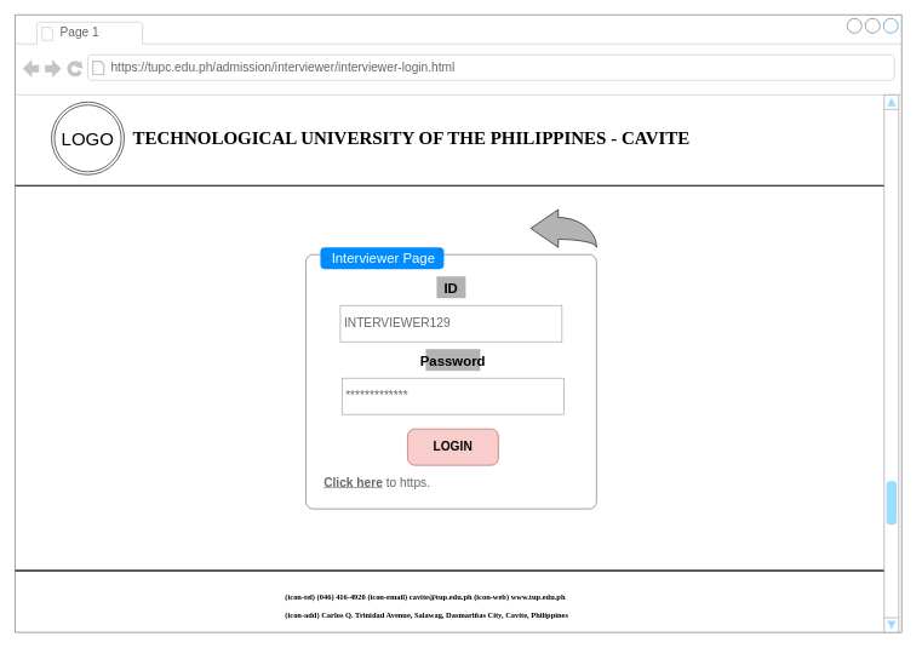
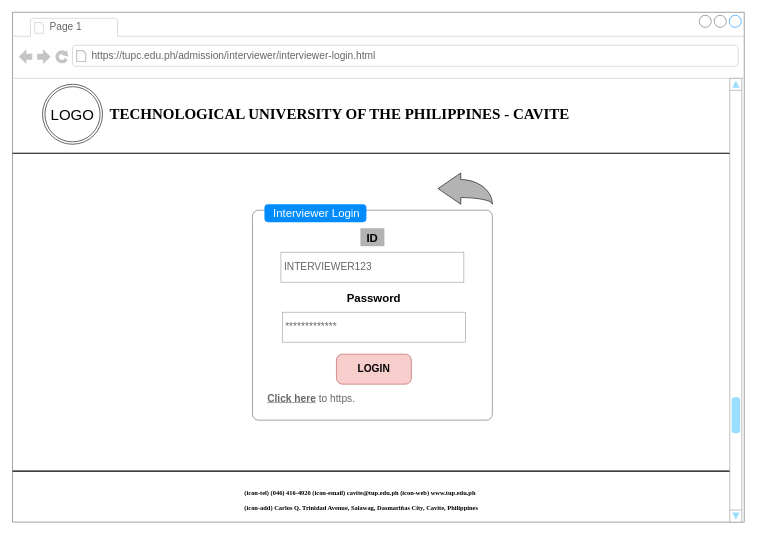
  <mxCell id="0" />
  <mxCell id="1" parent="0" />
  <mxCell id="2" value="" style="strokeWidth=1;shadow=0;dashed=0;align=center;html=1;shape=mxgraph.mockup.containers.browserWindow;rSize=0;strokeColor=none;strokeColor2=#008cff;strokeColor3=#c4c4c4;mainText=,;recursiveResize=0;fontSize=25;fillColor=none;" parent="1" vertex="1"><mxGeometry x="20" y="20" width="1220" height="850" as="geometry" /></mxCell>
  <mxCell id="3" value="" style="line;strokeWidth=2;html=1;fontSize=25;" parent="2" vertex="1"><mxGeometry y="760" width="1210" height="10" as="geometry" /></mxCell>
  <mxCell id="4" value="Page 1" style="strokeWidth=1;shadow=0;dashed=0;align=center;html=1;shape=mxgraph.mockup.containers.anchor;fontSize=17;fontColor=#666666;align=left;" parent="2" vertex="1"><mxGeometry x="60" y="12" width="110" height="26" as="geometry" /></mxCell>
  <mxCell id="5" value="https://tupc.edu.ph/admission/interviewer/interviewer-login.html" style="strokeWidth=1;shadow=0;dashed=0;align=center;html=1;shape=mxgraph.mockup.containers.anchor;rSize=0;fontSize=17;fontColor=#666666;align=left;" parent="2" vertex="1"><mxGeometry x="130" y="60" width="250" height="26" as="geometry" /></mxCell>
  <mxCell id="6" value="&lt;h1&gt;&lt;b&gt;&lt;font style=&quot;font-size: 25px&quot;&gt;TECHNOLOGICAL UNIVERSITY OF THE PHILIPPINES - CAVITE&lt;/font&gt;&lt;/b&gt;&lt;/h1&gt;" style="text;html=1;points=[];align=left;verticalAlign=top;spacingTop=-4;fontSize=14;fontFamily=Verdana" parent="2" vertex="1"><mxGeometry x="160" y="130" width="540" height="60" as="geometry" /></mxCell>
  <mxCell id="7" value="LOGO" style="ellipse;shape=doubleEllipse;whiteSpace=wrap;html=1;fontSize=25;" parent="2" vertex="1"><mxGeometry x="50" y="120" width="100" height="100" as="geometry" /></mxCell>
  <mxCell id="8" value="" style="line;strokeWidth=2;html=1;fontSize=25;" parent="2" vertex="1"><mxGeometry y="230" width="1210" height="10" as="geometry" /></mxCell>
  <mxCell id="9" value="" style="verticalLabelPosition=bottom;shadow=0;dashed=0;align=center;html=1;verticalAlign=top;strokeWidth=1;shape=mxgraph.mockup.navigation.scrollBar;strokeColor=#999999;barPos=20;fillColor2=#99ddff;strokeColor2=none;direction=north;fontSize=25;" parent="2" vertex="1"><mxGeometry x="1196" y="110" width="30" height="740" as="geometry" /></mxCell>
- <mxCell id="10" value="&lt;span style=&quot;font-family: &amp;#34;euphemia&amp;#34; ; font-size: 10.72px ; font-weight: 700&quot;&gt;(icon-tel) (046) 416-4920 (icon-email) cavite@tup.edu.ph (icon-web) www.tup.edu.ph&lt;br&gt;&lt;/span&gt;&lt;span style=&quot;font-family: &amp;#34;euphemia&amp;#34; ; font-size: 10.72px ; font-weight: 700&quot;&gt;(icon-add) Carlos Q. Trinidad Avenue, Salawag, Dasmariñas City, Cavite, Philippines&lt;/span&gt;&lt;span style=&quot;font-family: &amp;#34;euphemia&amp;#34; ; font-size: 10.72px ; font-weight: 700&quot;&gt;&lt;br&gt;&lt;/span&gt;" style="rounded=0;whiteSpace=wrap;html=1;fontSize=20;strokeWidth=1;fillColor=none;align=left;verticalAlign=top;strokeColor=none;" parent="2" vertex="1"><mxGeometry x="370" y="780" width="480" height="60" as="geometry" /></mxCell>
+ <mxCell id="10" value="&lt;span style=&quot;font-family: &amp;#34;euphemia&amp;#34; ; font-size: 10.72px ; font-weight: 700&quot;&gt;(icon-tel) (046) 416-4920 (icon-email) cavite@tup.edu.ph (icon-web) www.tup.edu.ph&lt;br&gt;&lt;/span&gt;&lt;span style=&quot;font-family: &amp;#34;euphemia&amp;#34; ; font-size: 10.72px ; font-weight: 700&quot;&gt;(icon-add) Carlos Q. Trinidad Avenue, Salawag, Dasmariñas City, Cavite, Philippines&lt;/span&gt;&lt;span style=&quot;font-family: &amp;#34;euphemia&amp;#34; ; font-size: 10.72px ; font-weight: 700&quot;&gt;&lt;br&gt;&lt;/span&gt;" style="rounded=0;whiteSpace=wrap;html=1;fontSize=20;strokeWidth=1;fillColor=none;align=left;verticalAlign=top;strokeColor=none;" parent="2" vertex="1"><mxGeometry x="385" y="780" width="480" height="60" as="geometry" /></mxCell>
  <mxCell id="11" value="" style="shape=mxgraph.mockup.containers.marginRect;rectMarginTop=10;strokeColor=#666666;strokeWidth=1;dashed=0;rounded=1;arcSize=5;recursiveResize=0;fontSize=20;align=left;verticalAlign=top;" parent="2" vertex="1"><mxGeometry x="400" y="320" width="400" height="360" as="geometry" /></mxCell>
- <mxCell id="12" value="Interviewer Page" style="shape=rect;strokeColor=none;fillColor=#008cff;strokeWidth=1;dashed=0;rounded=1;arcSize=20;fontColor=#ffffff;fontSize=19;spacing=2;spacingTop=-2;align=center;autosize=1;spacingLeft=4;resizeWidth=0;resizeHeight=0;perimeter=none;" parent="11" vertex="1"><mxGeometry x="20" width="170" height="30" as="geometry" /></mxCell>
+ <mxCell id="12" value="Interviewer Login" style="shape=rect;strokeColor=none;fillColor=#008cff;strokeWidth=1;dashed=0;rounded=1;arcSize=20;fontColor=#ffffff;fontSize=19;spacing=2;spacingTop=-2;align=center;autosize=1;spacingLeft=4;resizeWidth=0;resizeHeight=0;perimeter=none;" parent="11" vertex="1"><mxGeometry x="20" width="170" height="30" as="geometry" /></mxCell>
  <mxCell id="13" value="&lt;b&gt;ID&lt;/b&gt;" style="rounded=0;whiteSpace=wrap;html=1;fontSize=19;align=center;verticalAlign=top;strokeColor=none;fillColor=#b3b3b3;" parent="11" vertex="1"><mxGeometry x="180" y="40" width="40" height="30" as="geometry" /></mxCell>
- <mxCell id="14" value="&lt;b&gt;Password&lt;/b&gt;" style="rounded=0;whiteSpace=wrap;html=1;fontSize=19;align=center;verticalAlign=top;strokeColor=none;fillColor=#b3b3b3;" parent="11" vertex="1"><mxGeometry x="165" y="140" width="75" height="30" as="geometry" /></mxCell>
- <mxCell id="15" value="INTERVIEWER129" style="strokeWidth=1;shadow=0;dashed=0;align=center;html=1;shape=mxgraph.mockup.forms.pwField;strokeColor=#999999;mainText=;align=left;fontColor=#666666;fontSize=17;spacingLeft=3;" parent="11" vertex="1"><mxGeometry x="47.5" y="80" width="305" height="50" as="geometry" /></mxCell>
+ <mxCell id="14" value="&lt;b&gt;Password&lt;/b&gt;" style="rounded=0;whiteSpace=wrap;html=1;fontSize=19;align=center;verticalAlign=top;strokeColor=none;" parent="11" vertex="1"><mxGeometry x="165" y="140" width="75" height="30" as="geometry" /></mxCell>
+ <mxCell id="15" value="INTERVIEWER123" style="strokeWidth=1;shadow=0;dashed=0;align=center;html=1;shape=mxgraph.mockup.forms.pwField;strokeColor=#999999;mainText=;align=left;fontColor=#666666;fontSize=17;spacingLeft=3;" parent="11" vertex="1"><mxGeometry x="47.5" y="80" width="305" height="50" as="geometry" /></mxCell>
  <mxCell id="16" value="LOGIN" style="strokeWidth=1;shadow=0;dashed=0;align=center;html=1;shape=mxgraph.mockup.buttons.button;strokeColor=#b85450;mainText=;buttonStyle=round;fontSize=17;fontStyle=1;fillColor=#f8cecc;whiteSpace=wrap;" parent="11" vertex="1"><mxGeometry x="140" y="250" width="125" height="50" as="geometry" /></mxCell>
  <mxCell id="17" value="&lt;u&gt;&lt;b&gt;Click here&lt;/b&gt;&lt;/u&gt; to https." style="strokeWidth=1;shadow=0;dashed=0;align=center;html=1;shape=mxgraph.mockup.forms.pwField;strokeColor=none;mainText=;align=left;fontColor=#666666;fontSize=17;spacingLeft=3;" parent="11" vertex="1"><mxGeometry x="20" y="310" width="220" height="30" as="geometry" /></mxCell>
  <mxCell id="18" value="*************" style="strokeWidth=1;shadow=0;dashed=0;align=center;html=1;shape=mxgraph.mockup.forms.pwField;strokeColor=#999999;mainText=;align=left;fontColor=#666666;fontSize=17;spacingLeft=3;" parent="11" vertex="1"><mxGeometry x="50" y="180" width="305" height="50" as="geometry" /></mxCell>
  <mxCell id="19" value="" style="html=1;shadow=0;dashed=0;align=right;verticalAlign=bottom;shape=mxgraph.arrows2.jumpInArrow;dy=15;dx=38;arrowHead=55;rotation=-180;textDirection=ltr;labelPosition=left;verticalLabelPosition=top;flipV=1;fillColor=#B3B3B3;" parent="2" vertex="1"><mxGeometry x="709.38" y="267.86" width="90.62" height="52.14" as="geometry" /></mxCell>
